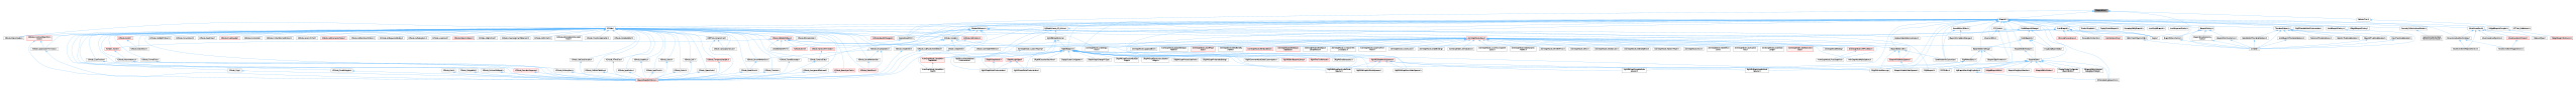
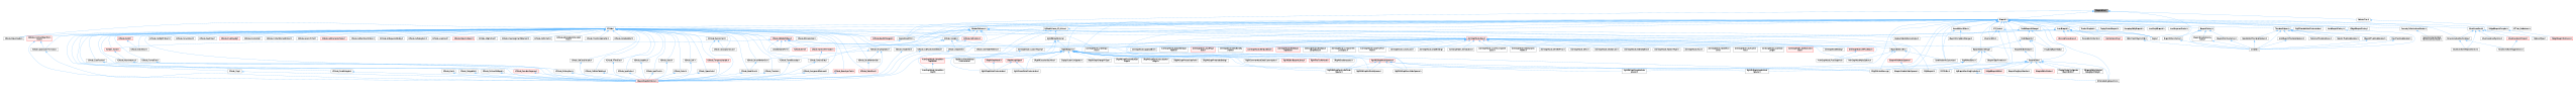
  digraph {
    fontname=Roboto
    node [color=grey40 fillcolor=white fontname=Roboto fontsize=10 shape=box style=filled]
    edge [color=steelblue1 dir=back fontname=Roboto fontsize=10 labelfontname=Helvetica labelfontsize=10 style=solid]
    n1 [color=gray40 fillcolor=grey60 fontcolor=black height=0.2 label="BlueprintCore.h" width=0.4]
    n2 [height=0.2 label="Blueprint.h" width=0.4]
    n3 [height=0.2 label="Engine.h" width=0.4]
    n4 [height=0.2 label="EngineSharedPCH.h" width=0.4]
    n5 [height=0.2 label="BehaviorTree.h" width=0.4]
    n6 [height=0.2 label="AnimBlueprint.h" width=0.4]
    n7 [height=0.2 label="AnimBlueprintFactory.h" width=0.4]
    n8 [height=0.2 label="BPVariableDragDropAction.h" width=0.4]
    n9 [height=0.2 label="BlueprintEditor.h" width=0.4]
    n10 [height=0.2 label="MyBlueprintItemDragDropAction.h" width=0.4]
    n11 [height=0.2 label="BlueprintEditorModule.h" width=0.4]
    n12 [height=0.2 label="BlueprintEditorSettings.h" width=0.4]
    n13 [height=0.2 label="BlueprintEditorUtils.h" width=0.4]
    n14 [height=0.2 label="GameModeInfoCustomizer.h" width=0.4]
    n15 [height=0.2 label="BlueprintFactory.h" width=0.4]
    n16 [height=0.2 label="BlueprintVariableNodeSpawner.h" width=0.4]
    n17 [height=0.2 label="DisplayClusterBlueprint.h" width=0.4]
    n18 [height=0.2 label="EdGraphSchema_K2_Actions.h" width=0.4]
    n19 [height=0.2 label="RigVMBlueprint.h" width=0.4]
    n20 [height=0.2 label="RigVMEdGraphFunctionRefNode\lSpawner.h" width=0.4]
    n21 [height=0.2 label="RigVMEdGraphEnumNodeSpawner.h" width=0.4]
    n22 [height=0.2 label="RigVMEdGraphTemplateNode\lSpawner.h" width=0.4]
    n23 [height=0.2 label="RigVMEdGraphUnitNodeSpawner.h" width=0.4]
    n24 [height=0.2 label="RigVMEdGraphVariableNode\lSpawner.h" width=0.4]
    n25 [height=0.2 label="FindInBlueprintManager.h" width=0.4]
    n26 [height=0.2 label="GameplayAbilityBlueprint.h" width=0.4]
    n27 [height=0.2 label="GeometryCollectionAssetNodes.h" width=0.4]
    n28 [height=0.2 label="K2Node.h" width=0.4]
    n29 [height=0.2 label="K2Node_FunctionEntry.h" width=0.4]
    n30 [height=0.2 label="K2Node_MakeVariable.h" width=0.4]
    n31 [height=0.2 label="K2Node_Variable.h" width=0.4]
    n32 [height=0.2 label="K2Node_VariableGet.h" width=0.4]
    n33 [height=0.2 label="K2Node_VariableSet.h" width=0.4]
    n34 [height=0.2 label="KismetEditorUtilities.h" width=0.4]
    n35 [height=0.2 label="LevelScriptBlueprint.h" width=0.4]
    n36 [height=0.2 label="LevelSequenceDirector.h" width=0.4]
    n37 [height=0.2 label="MemberReference.h" width=0.4]
    n38 [height=0.2 label="MovementUtils.h" width=0.4]
    n39 [height=0.2 label="MovieSceneEvent.h" width=0.4]
    n40 [height=0.2 label="MovieSceneEventSectionBase.h" width=0.4]
    n41 [height=0.2 label="RigVMVariableDetailCustomization.h" width=0.4]
    n42 [height=0.2 label="SCS_Node.h" width=0.4]
    n43 [height=0.2 label="ThumbnailHelpers.h" width=0.4]
    n44 [height=0.2 label="TimelineTemplate.h" width=0.4]
    n45 [height=0.2 label="WidgetBlueprintCompiler.h" width=0.4]
    n46 [height=0.2 label="WidgetBlueprintFactory.h" width=0.4]
    n47 [height=0.2 label="UnrealEdSharedPCH.h" width=0.4]
    n48 [color=red fillcolor="#FFF0F0" height=0.2 label="AnimGraphNode_Base.h" width=0.4]
    n49 [color=red fillcolor="#FFF0F0" height=0.2 label="AnimInstanceProxy.h" width=0.4]
    n50 [height=0.2 label="EditorParentPlayerListObj.h" width=0.4]
    n51 [color=red fillcolor="#FFF0F0" height=0.2 label="IPersonaPreviewScene.h" width=0.4]
    n52 [height=0.2 label="PreviewMeshCollection.h" width=0.4]
    n53 [height=0.2 label="UnrealEd.h" width=0.4]
    n54 [height=0.2 label="BTTask_RunBehavior.h" width=0.4]
    n55 [height=0.2 label="BlueprintDragDropMenuItem.h" width=0.4]
    n56 [color=red fillcolor="#FFF0F0" height=0.2 label="BlueprintEditorModes.h" width=0.4]
    n57 [height=0.2 label="IDisplayClusterConfigurator\lBlueprintEditor.h" width=0.4]
    n58 [height=0.2 label="SBlueprintEditorSelected\lDebugObjectWidget.h" width=0.4]
    n59 [height=0.2 label="SMyBlueprint.h" width=0.4]
    n60 [height=0.2 label="SSCSEditor.h" width=0.4]
    n61 [color=red fillcolor="#FFF0F0" height=0.2 label="WidgetBlueprintEditor.h" width=0.4]
    n62 [height=0.2 label="BlueprintTypePromotion.h" width=0.4]
    n63 [height=0.2 label="RigVMNewEditor.h" width=0.4]
    n64 [height=0.2 label="SRigVMActionMenu.cpp" width=0.4]
    n65 [height=0.2 label="AnimGraphNodeAlphaOptions.h" width=0.4]
    n66 [height=0.2 label="BlueprintFunctionLibrary\lFactory.h" width=0.4]
    n67 [height=0.2 label="BlueprintInterfaceFactory.h" width=0.4]
    n68 [height=0.2 label="BlueprintMacroFactory.h" width=0.4]
    n69 [color=red fillcolor="#FFF0F0" height=0.2 label="AnimGraphNode_LinkedAnim\lGraphBase.h" width=0.4]
    n70 [color=red fillcolor="#FFF0F0" height=0.2 label="BlueprintGraphDefinitions.h" width=0.4]
    n71 [height=0.2 label="RigVMEdGraphSchema.h" width=0.4]
    n72 [height=0.2 label="RigVMGraphDetailCustomization.h" width=0.4]
    n73 [height=0.2 label="RigVMLocalVariableDetail\lCustomization.h" width=0.4]
    n74 [height=0.2 label="RigVMCommentNodeDetailCustomization.h" width=0.4]
    n75 [color=red fillcolor="#FFF0F0" height=0.2 label="RigVMEdGraphNodeSpawner.h" width=0.4]
    n76 [color=red fillcolor="#FFF0F0" height=0.2 label="RigVMEditorBlueprintLibrary.h" width=0.4]
    n77 [color=red fillcolor="#FFF0F0" height=0.2 label="RigVMTreeToolkitNode.h" width=0.4]
    n78 [height=0.2 label="RigVMVariantDetailCustomization.h" width=0.4]
    n79 [height=0.2 label="SRigVMDetailsInspector.h" width=0.4]
    n80 [height=0.2 label="SRigVMExecutionStackView.h" width=0.4]
    n81 [height=0.2 label="IDisplayClusterConfigurator.h" width=0.4]
    n82 [height=0.2 label="SRigVMGraphChangePinType.h" width=0.4]
    n83 [height=0.2 label="SRigVMGraphFunctionBulkEdit\lWidget.h" width=0.4]
    n84 [height=0.2 label="SRigVMGraphFunctionLocalization\lWidget.h" width=0.4]
    n85 [color=red fillcolor="#FFF0F0" height=0.2 label="SRigVMGraphNode.h" width=0.4]
    n86 [height=0.2 label="SRigVMGraphPinUserDataPath.h" width=0.4]
    n87 [height=0.2 label="SRigVMGraphPinVariableBinding.h" width=0.4]
    n88 [color=red fillcolor="#FFF0F0" height=0.2 label="SRigVMLogWidget.h" width=0.4]
    n89 [height=0.2 label="FindInBlueprints.h" width=0.4]
    n90 [height=0.2 label="ImaginaryBlueprintData.h" width=0.4]
    n91 [height=0.2 label="ReplaceNodeReferencesHelper.h" width=0.4]
    n92 [height=0.2 label="GeometryCollectionStatic\lMeshToCollectionNode.h" width=0.4]
    n93 [height=0.2 label="K2Node_AnimNodeReference.h" width=0.4]
    n94 [color=red fillcolor="#FFF0F0" height=0.2 label="BlueprintFieldNodeSpawner.h" width=0.4]
    n95 [height=0.2 label="K2Node_AssignmentStatement.h" width=0.4]
    n96 [color=red fillcolor="#FFF0F0" height=0.2 label="K2Node_BaseAsyncTask.h" width=0.4]
    n97 [color=red fillcolor="#FFF0F0" height=0.2 label="K2Node_BaseMCDelegate.h" width=0.4]
    n98 [height=0.2 label="K2Node_BitmaskLiteral.h" width=0.4]
    n99 [height=0.2 label="K2Node_BreakStruct.h" width=0.4]
    n100 [color=red fillcolor="#FFF0F0" height=0.2 label="K2Node_CallFunction.h" width=0.4]
    n101 [height=0.2 label="K2Node_CastByteToEnum.h" width=0.4]
    n102 [height=0.2 label="K2Node_ClassDynamicCast.h" width=0.4]
    n103 [color=red fillcolor="#FFF0F0" height=0.2 label="K2Node_ConstructObjectFrom\lClass.h" width=0.4]
    n104 [height=0.2 label="K2Node_SpawnActorFromClass.h" width=0.4]
    n105 [height=0.2 label="K2Node_ConvertAsset.h" width=0.4]
    n106 [height=0.2 label="K2Node_Copy.h" width=0.4]
    n107 [height=0.2 label="K2Node_CreateDelegate.h" width=0.4]
    n108 [height=0.2 label="K2Node_DeadClass.h" width=0.4]
    n109 [height=0.2 label="K2Node_DelegateSet.h" width=0.4]
    n110 [height=0.2 label="K2Node_DoOnceMultiInput.h" width=0.4]
-   n111 [height=0.2 label="K2BTTask_DynamicCast.h" width=0.4]
+   n111 [height=0.2 label="K2Node_DynamicCast.h" width=0.4]
    n112 [height=0.2 label="K2Node_EaseFunction.h" width=0.4]
    n113 [color=red fillcolor="#FFF0F0" height=0.2 label="K2Node_EditablePinBase.h" width=0.4]
    n114 [color=red fillcolor="#FFF0F0" height=0.2 label="K2Node_Tunnel.h" width=0.4]
    n115 [height=0.2 label="K2Node_MacroInstance.h" width=0.4]
    n116 [color=red fillcolor="#FFF0F0" height=0.2 label="K2Node_EnumEquality.h" width=0.4]
    n117 [height=0.2 label="K2Node_EnumLiteral.h" width=0.4]
    n118 [color=red fillcolor="#FFF0F0" height=0.2 label="K2Node_ExecutionSequence.h" width=0.4]
    n119 [height=0.2 label="K2Node_ForEachElementInEnum.h" width=0.4]
    n120 [height=0.2 label="K2Node_FormatText.h" width=0.4]
    n121 [height=0.2 label="K2Node_GenericToText.h" width=0.4]
    n122 [height=0.2 label="K2Node_GetArrayItem.h" width=0.4]
    n123 [height=0.2 label="K2Node_GetClassDefaults.h" width=0.4]
    n124 [height=0.2 label="K2Node_GetDataTableRow.h" width=0.4]
    n125 [color=red fillcolor="#FFF0F0" height=0.2 label="K2Node_GetEnumeratorName.h" width=0.4]
    n126 [height=0.2 label="K2Node_GetNumEnumEntries.h" width=0.4]
    n127 [height=0.2 label="K2Node_GetSequenceBinding.h" width=0.4]
    n128 [height=0.2 label="K2Node_GetSubsystem.h" width=0.4]
    n129 [height=0.2 label="K2Node_IfThenElse.h" width=0.4]
    n130 [height=0.2 label="K2Node_InputAction.h" width=0.4]
    n131 [height=0.2 label="K2Node_InputKey.h" width=0.4]
    n132 [height=0.2 label="K2Node_InputTouch.h" width=0.4]
    n133 [height=0.2 label="K2Node_Literal.h" width=0.4]
    n134 [height=0.2 label="K2Node_LoadAsset.h" width=0.4]
    n135 [color=red fillcolor="#FFF0F0" height=0.2 label="K2Node_MakeContainer.h" width=0.4]
    n136 [color=red fillcolor="#FFF0F0" height=0.2 label="K2Node_MakeStruct.h" width=0.4]
    n137 [height=0.2 label="K2Node_MapForEach.h" width=0.4]
    n138 [height=0.2 label="K2Node_PureAssignmentStatement.h" width=0.4]
    n139 [height=0.2 label="K2Node_Select.h" width=0.4]
    n140 [height=0.2 label="K2Node_Self.h" width=0.4]
    n141 [height=0.2 label="K2Node_SetForEach.h" width=0.4]
    n142 [height=0.2 label="K2Node_SetVariableOnPersistent\lFrame.h" width=0.4]
    n143 [height=0.2 label="K2Node_SpawnActor.h" width=0.4]
    n144 [height=0.2 label="K2Node_StructMemberGet.h" width=0.4]
    n145 [height=0.2 label="K2Node_StructMemberSet.h" width=0.4]
    n146 [height=0.2 label="K2Node_StructOperation.h" width=0.4]
    n147 [color=red fillcolor="#FFF0F0" height=0.2 label="K2Node_Switch.h" width=0.4]
    n148 [height=0.2 label="K2Node_SwitchEnum.h" width=0.4]
    n149 [color=red fillcolor="#FFF0F0" height=0.2 label="K2Node_TemporaryVariable.h" width=0.4]
    n150 [height=0.2 label="K2Node_Timeline.h" width=0.4]
    n151 [height=0.2 label="K2Node_TransitionRuleGetter.h" width=0.4]
    n152 [height=0.2 label="K2Node_TunnelBoundary.h" width=0.4]
    n153 [height=0.2 label="K2Node_VariableSetRef.h" width=0.4]
    n154 [height=0.2 label="BlueprintCompilationManager.h" width=0.4]
    n155 [height=0.2 label="AnimGraphNode_LinkedInput\lPose.h" width=0.4]
    n156 [height=0.2 label="AnimGraphNode_LinkedAnim\lGraph.h" width=0.4]
    n157 [height=0.2 label="K2Node_CallFunctionOnMember.h" width=0.4]
    n158 [color=red fillcolor="#FFF0F0" height=0.2 label="K2Node_Event.h" width=0.4]
    n159 [color=red fillcolor="#FFF0F0" height=0.2 label="K2Node_FunctionTerminator.h" width=0.4]
    n160 [height=0.2 label="ClipboardTypes.h" width=0.4]
    n161 [color=red fillcolor="#FFF0F0" height=0.2 label="MovieSceneEventChannel.h" width=0.4]
    n162 [height=0.2 label="MovieSceneEventRepeaterSection.h" width=0.4]
    n163 [height=0.2 label="MovieSceneEventSystems.h" width=0.4]
    n164 [height=0.2 label="MovieSceneEventTriggerSection.h" width=0.4]
    n165 [height=0.2 label="AnimBlueprintThumbnailRenderer.h" width=0.4]
    n166 [height=0.2 label="BlueprintThumbnailRenderer.h" width=0.4]
    n167 [height=0.2 label="ClassThumbnailRenderer.h" width=0.4]
    n168 [height=0.2 label="FleshAssetThumbnailScene.h" width=0.4]
    n169 [height=0.2 label="SkeletalMeshThumbnailRenderer.h" width=0.4]
    n170 [height=0.2 label="SkeletonThumbnailRenderer.h" width=0.4]
    n171 [color=red fillcolor="#FFF0F0" height=0.2 label="WidgetBlueprintExtension.h" width=0.4]
    n172 [height=0.2 label="AnimGraphNodeBinding.h" width=0.4]
    n173 [height=0.2 label="AnimGraphNode_ApplyAdditive.h" width=0.4]
    n174 [height=0.2 label="AnimGraphNode_ApplyMeshSpace\lAdditive.h" width=0.4]
    n175 [color=red fillcolor="#FFF0F0" height=0.2 label="AnimGraphNode_AssetPlayer\lBase.h" width=0.4]
    n176 [height=0.2 label="AnimGraphNode_BlendBoneBy\lChannel.h" width=0.4]
    n177 [color=red fillcolor="#FFF0F0" height=0.2 label="AnimGraphNode_BlendListBase.h" width=0.4]
    n178 [color=red fillcolor="#FFF0F0" height=0.2 label="AnimGraphNode_BlendSpace\lGraphBase.h" width=0.4]
    n179 [height=0.2 label="AnimGraphNode_BlendSpace\lSampleResult.h" width=0.4]
    n180 [height=0.2 label="AnimGraphNode_ComponentTo\lLocalSpace.h" width=0.4]
    n181 [height=0.2 label="AnimGraphNode_CopyPoseFrom\lMesh.h" width=0.4]
    n182 [height=0.2 label="AnimGraphNode_CurveSource.h" width=0.4]
    n183 [height=0.2 label="AnimGraphNode_CustomProperty.h" width=0.4]
    n184 [height=0.2 label="AnimGraphNode_DeadBlending.h" width=0.4]
    n185 [height=0.2 label="AnimGraphNode_Inertialization.h" width=0.4]
    n186 [height=0.2 label="AnimGraphNode_LocalToComponent\lSpace.h" width=0.4]
    n187 [height=0.2 label="AnimGraphNode_MakeDynamic\lAdditive.h" width=0.4]
    n188 [height=0.2 label="AnimGraphNode_MeshRefPose.h" width=0.4]
    n189 [height=0.2 label="AnimGraphNode_Mirror.h" width=0.4]
    n190 [height=0.2 label="AnimGraphNode_ModifyCurve.h" width=0.4]
    n191 [height=0.2 label="AnimGraphNode_MultiWayBlend.h" width=0.4]
    n192 [height=0.2 label="AnimGraphNode_PoseSnapshot.h" width=0.4]
    n193 [height=0.2 label="AnimGraphNode_RandomPlayer.h" width=0.4]
    n194 [color=red fillcolor="#FFF0F0" height=0.2 label="AnimGraphNode_RefPoseBase.h" width=0.4]
    n195 [height=0.2 label="AnimGraphNode_Root.h" width=0.4]
    n196 [height=0.2 label="AnimGraphNode_RotateRoot\lBone.h" width=0.4]
    n197 [height=0.2 label="AnimGraphNode_SaveCached\lPose.h" width=0.4]
    n198 [height=0.2 label="AnimGraphNode_ScaleChain\lLength.h" width=0.4]
    n199 [color=red fillcolor="#FFF0F0" height=0.2 label="AnimGraphNode_SkeletalControl\lBase.h" width=0.4]
    n200 [height=0.2 label="K2Node_Knot.h" width=0.4]
    n1 -> n2
    n1 -> n3
    n1 -> n4
    n1 -> n5
    n2 -> n3
    n2 -> n4
    n2 -> n6
    n2 -> n7
    n2 -> n8
    n2 -> n9
    n2 -> n10
    n2 -> n11
    n2 -> n12
    n2 -> n13
    n2 -> n14
    n2 -> n15
    n2 -> n16
    n2 -> n17
    n2 -> n18
    n2 -> n19
    n2 -> n20
    n2 -> n21
    n2 -> n22
    n2 -> n23
    n2 -> n24
    n2 -> n25
    n2 -> n26
    n2 -> n27
    n2 -> n28
    n2 -> n29
    n2 -> n30
    n2 -> n31
    n2 -> n32
    n2 -> n33
    n2 -> n34
    n2 -> n35
    n2 -> n36
    n2 -> n37
    n2 -> n38
    n2 -> n39
    n2 -> n40
    n2 -> n41
    n2 -> n42
    n2 -> n43
    n2 -> n44
    n2 -> n45
    n2 -> n46
    n4 -> n47
    n5 -> n54
    n6 -> n3
    n6 -> n4
    n6 -> n48
    n6 -> n49
    n6 -> n50
    n6 -> n51
    n6 -> n52
    n7 -> n53
    n9 -> n8
    n9 -> n10
    n9 -> n55
    n9 -> n56
    n9 -> n57
    n9 -> n58
    n9 -> n59
    n9 -> n60
    n9 -> n61
    n10 -> n8
    n11 -> n9
    n12 -> n62
    n12 -> n63
    n12 -> n64
    n13 -> n14
    n13 -> n64
-   n13 -> n94
+   n13 -> n65
    n15 -> n53
    n15 -> n66
    n15 -> n67
    n15 -> n68
    n18 -> n59
    n18 -> n69
    n18 -> n70
    n18 -> n71
    n19 -> n20
    n19 -> n23
    n19 -> n64
    n19 -> n72
    n19 -> n73
    n19 -> n74
    n19 -> n75
    n19 -> n76
    n19 -> n77
    n19 -> n78
    n19 -> n79
    n19 -> n80
    n19 -> n81
    n19 -> n82
    n19 -> n83
    n19 -> n84
    n19 -> n85
    n19 -> n86
    n19 -> n87
    n19 -> n88
    n25 -> n89
    n25 -> n90
    n25 -> n91
    n27 -> n92
    n28 -> n30
    n28 -> n31
    n28 -> n47
    n28 -> n48
    n28 -> n93
    n28 -> n94
    n28 -> n95
    n28 -> n96
    n28 -> n97
    n28 -> n98
    n28 -> n99
    n28 -> n100
    n28 -> n101
    n28 -> n102
    n28 -> n103
    n28 -> n104
    n28 -> n105
    n28 -> n106
    n28 -> n107
    n28 -> n108
    n28 -> n109
    n28 -> n110
    n28 -> n111
    n28 -> n112
    n28 -> n113
    n28 -> n114
    n28 -> n115
    n28 -> n116
    n28 -> n117
    n28 -> n118
    n28 -> n119
    n28 -> n120
    n28 -> n121
    n28 -> n122
    n28 -> n123
    n28 -> n124
    n28 -> n125
    n28 -> n126
    n28 -> n127
    n28 -> n128
    n28 -> n129
    n28 -> n130
    n28 -> n131
    n28 -> n132
    n28 -> n133
    n28 -> n134
    n28 -> n135
    n28 -> n136
    n28 -> n137
    n28 -> n138
    n28 -> n139
    n28 -> n140
    n28 -> n141
    n28 -> n142
    n28 -> n143
    n28 -> n144
    n28 -> n145
    n28 -> n146
    n28 -> n147
    n28 -> n148
    n28 -> n149
    n28 -> n150
    n28 -> n151
    n28 -> n152
    n28 -> n153
    n29 -> n70
    n31 -> n32
    n31 -> n33
    n31 -> n64
    n31 -> n146
    n32 -> n70
    n33 -> n70
    n34 -> n14
    n34 -> n154
    n37 -> n4
    n37 -> n31
    n37 -> n48
    n37 -> n91
    n37 -> n97
    n37 -> n100
    n37 -> n155
    n37 -> n156
    n37 -> n157
    n37 -> n158
    n37 -> n159
    n39 -> n40
    n39 -> n160
    n39 -> n161
    n39 -> n162
    n39 -> n163
    n40 -> n162
    n40 -> n164
    n42 -> n3
    n42 -> n38
    n42 -> n60
    n43 -> n53
    n43 -> n165
    n43 -> n166
    n43 -> n167
    n43 -> n168
    n43 -> n169
    n43 -> n170
    n44 -> n3
    n45 -> n171
    n48 -> n65
    n48 -> n93
    n48 -> n155
    n48 -> n172
    n48 -> n173
    n48 -> n174
    n48 -> n175
    n48 -> n176
    n48 -> n177
    n48 -> n178
    n48 -> n179
    n48 -> n180
    n48 -> n181
    n48 -> n182
    n48 -> n183
    n48 -> n184
    n48 -> n185
    n48 -> n186
    n48 -> n187
    n48 -> n188
    n48 -> n189
    n48 -> n190
    n48 -> n191
    n48 -> n192
    n48 -> n193
    n48 -> n194
    n48 -> n195
    n48 -> n196
    n48 -> n197
    n48 -> n198
    n48 -> n199
    n50 -> n53
    n63 -> n64
    n63 -> n72
    n66 -> n53
    n67 -> n53
    n68 -> n53
    n69 -> n156
    n71 -> n19
    n71 -> n72
    n71 -> n73
    n75 -> n20
    n75 -> n21
    n75 -> n22
    n75 -> n23
    n75 -> n24
    n85 -> n72
    n88 -> n72
    n88 -> n78
    n89 -> n9
    n89 -> n12
    n89 -> n90
    n94 -> n16
    n95 -> n70
    n96 -> n70
    n99 -> n70
    n100 -> n157
    n103 -> n70
    n103 -> n104
    n104 -> n70
    n106 -> n70
    n107 -> n70
    n109 -> n70
    n110 -> n70
    n111 -> n70
    n111 -> n102
    n112 -> n70
    n113 -> n11
    n113 -> n13
    n113 -> n29
    n113 -> n47
    n113 -> n114
    n113 -> n158
    n113 -> n159
    n114 -> n115
    n115 -> n70
    n118 -> n70
    n120 -> n70
    n122 -> n70
    n123 -> n70
    n124 -> n70
    n129 -> n70
    n130 -> n70
    n131 -> n70
    n132 -> n70
    n133 -> n70
    n139 -> n70
    n140 -> n70
    n143 -> n70
    n144 -> n99
    n145 -> n136
    n146 -> n136
    n146 -> n144
    n146 -> n145
    n147 -> n148
    n149 -> n70
    n150 -> n70
    n152 -> n70
    n157 -> n70
    n159 -> n29
    n161 -> n164
    n165 -> n53
    n166 -> n53
    n167 -> n53
    n169 -> n53
    n183 -> n69
    n194 -> n192
    n200 -> n70
  }
